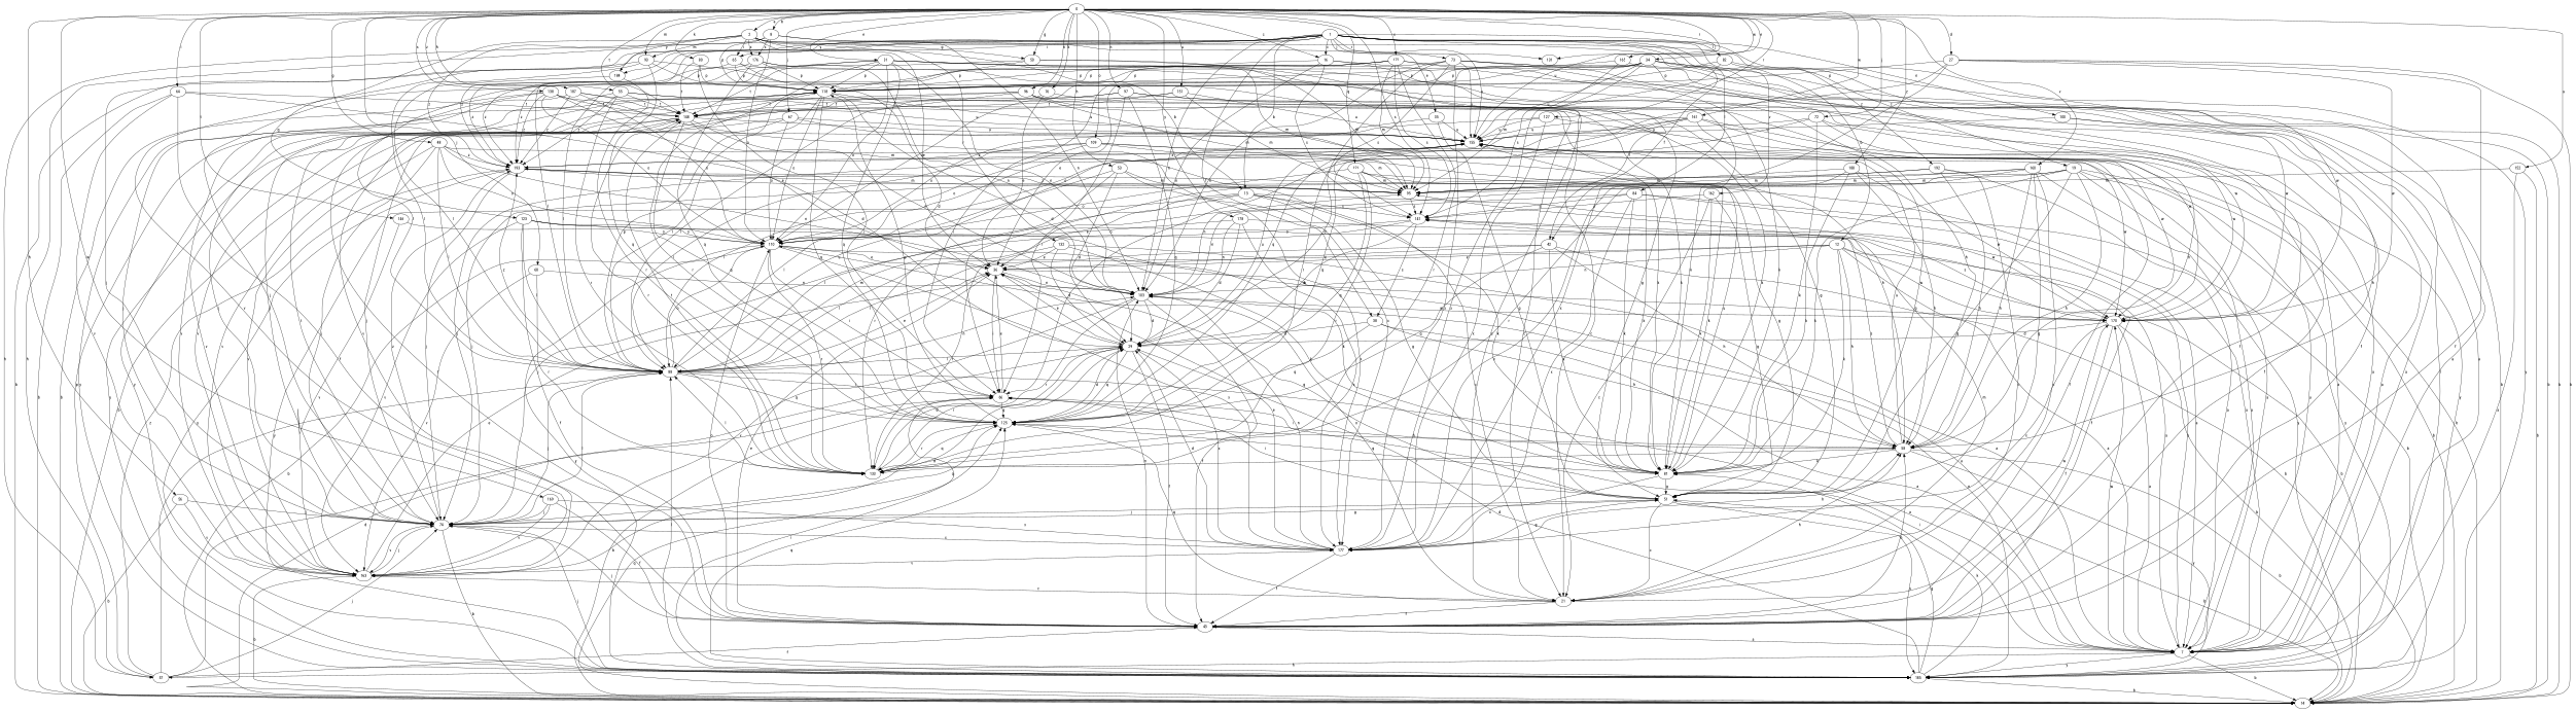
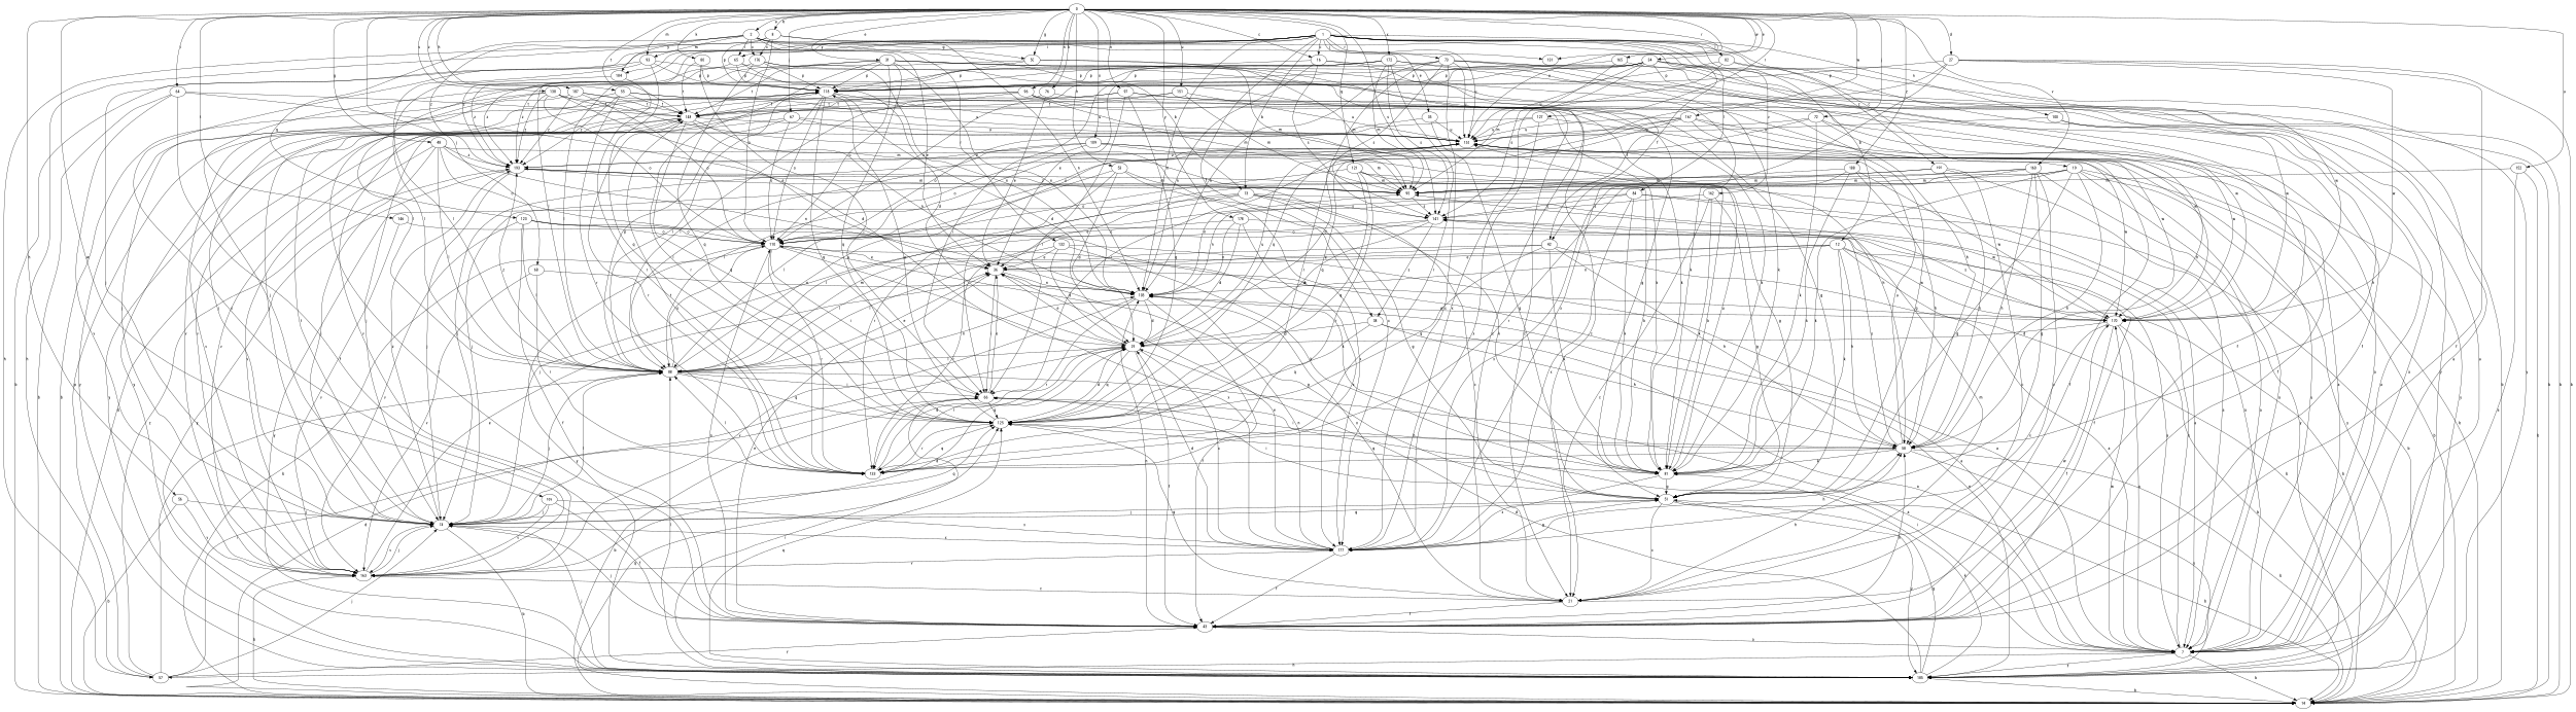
  strict digraph {
    fontname="Roboto Condensed"
    node [fontname="Roboto Condensed"]
    edge [fontname="Roboto Condensed"]
    0
    2
    8
    16
    27
    31
    34
    48
    50
    53
    55
    56
    64
    67
    68
    72
    76
    80
    93
    96
    97
    109
    121
    127
    131
    138
    141
    146
    148
    151
    152
    155
    160
    165
    167
    169
    172
    178
    187
    188
    13
    65
    184
    193
    35
    36
    123
    132
    176
    57
    103
    170
    110
    118
    42
    43
    14
    125
    177
    58
    51
    95
    133
    74
    7
    66
    88
    163
    21
    29
    185
    81
    38
    1
    12
    19
    73
    82
    84
    100
    162
    192
    0 -> 2 [label=a]
    0 -> 8 [label=b]
    0 -> 16 [label=c]
    0 -> 27 [label=d]
    0 -> 31 [label=e]
    0 -> 34 [label=e]
    0 -> 48 [label=g]
    0 -> 50 [label=g]
    0 -> 53 [label=h]
    0 -> 55 [label=h]
    0 -> 56 [label=h]
    0 -> 64 [label=i]
    0 -> 67 [label=j]
    0 -> 68 [label=j]
    0 -> 72 [label=j]
    0 -> 76 [label=k]
    0 -> 80 [label=k]
    0 -> 93 [label=m]
    0 -> 96 [label=n]
    0 -> 97 [label=n]
    0 -> 109 [label=o]
    0 -> 121 [label=q]
    0 -> 127 [label=r]
    0 -> 131 [label=r]
    0 -> 138 [label=s]
    0 -> 141 [label=s]
    0 -> 146 [label=t]
    0 -> 148 [label=t]
    0 -> 151 [label=u]
    0 -> 152 [label=u]
    0 -> 155 [label=u]
    0 -> 160 [label=v]
    0 -> 165 [label=w]
    0 -> 167 [label=w]
    0 -> 169 [label=w]
    0 -> 172 [label=x]
    0 -> 178 [label=y]
    0 -> 187 [label=z]
    0 -> 188 [label=z]
    2 -> 50 [label=g]
    2 -> 93 [label=m]
    2 -> 13 [label=b]
    2 -> 65 [label=i]
    2 -> 184 [label=y]
    2 -> 193 [label=z]
    2 -> 35 [label=e]
    2 -> 36 [label=e]
    2 -> 123 [label=q]
    2 -> 132 [label=r]
    2 -> 176 [label=x]
    8 -> 176 [label=x]
    8 -> 57 [label=h]
    8 -> 103 [label=n]
    8 -> 170 [label=w]
    8 -> 110 [label=o]
    8 -> 118 [label=p]
    16 -> 141 [label=s]
    16 -> 103 [label=n]
    16 -> 118 [label=p]
    16 -> 42 [label=f]
    16 -> 43 [label=f]
    27 -> 170 [label=w]
    27 -> 118 [label=p]
    27 -> 43 [label=f]
    27 -> 14 [label=b]
    27 -> 125 [label=q]
    27 -> 177 [label=x]
    31 -> 148 [label=t]
    31 -> 193 [label=z]
    31 -> 103 [label=n]
    31 -> 110 [label=o]
    31 -> 118 [label=p]
    31 -> 125 [label=q]
    31 -> 58 [label=h]
    31 -> 51 [label=g]
    31 -> 95 [label=m]
    31 -> 133 [label=r]
    34 -> 155 [label=u]
    34 -> 36 [label=e]
    34 -> 170 [label=w]
    34 -> 118 [label=p]
    34 -> 14 [label=b]
    34 -> 177 [label=x]
    34 -> 58 [label=h]
    34 -> 74 [label=j]
    34 -> 7 [label=a]
    34 -> 66 [label=i]
    48 -> 193 [label=z]
    48 -> 103 [label=n]
    48 -> 110 [label=o]
    48 -> 74 [label=j]
    48 -> 7 [label=a]
    48 -> 88 [label=l]
    48 -> 163 [label=v]
    50 -> 118 [label=p]
    50 -> 95 [label=m]
    50 -> 88 [label=l]
    50 -> 21 [label=c]
    53 -> 177 [label=x]
    53 -> 95 [label=m]
    53 -> 133 [label=r]
    53 -> 88 [label=l]
    53 -> 29 [label=d]
    55 -> 148 [label=t]
    55 -> 193 [label=z]
    55 -> 133 [label=r]
    55 -> 7 [label=a]
    55 -> 185 [label=y]
    55 -> 81 [label=k]
    56 -> 14 [label=b]
    56 -> 74 [label=j]
    56 -> 163 [label=v]
    64 -> 148 [label=t]
    64 -> 43 [label=f]
    64 -> 14 [label=b]
    64 -> 163 [label=v]
    64 -> 29 [label=d]
    67 -> 155 [label=u]
    67 -> 110 [label=o]
    67 -> 14 [label=b]
    67 -> 58 [label=h]
    67 -> 74 [label=j]
    68 -> 103 [label=n]
    68 -> 133 [label=r]
    68 -> 163 [label=v]
    72 -> 155 [label=u]
    72 -> 170 [label=w]
    72 -> 43 [label=f]
    72 -> 66 [label=i]
    72 -> 81 [label=k]
    76 -> 148 [label=t]
    76 -> 36 [label=e]
    76 -> 81 [label=k]
    80 -> 148 [label=t]
    80 -> 118 [label=p]
    80 -> 66 [label=i]
    93 -> 118 [label=p]
    93 -> 14 [label=b]
    93 -> 125 [label=q]
    93 -> 88 [label=l]
    93 -> 21 [label=c]
    96 -> 148 [label=t]
    96 -> 170 [label=w]
    96 -> 95 [label=m]
    96 -> 74 [label=j]
    96 -> 88 [label=l]
    96 -> 81 [label=k]
    97 -> 148 [label=t]
    97 -> 125 [label=q]
    97 -> 51 [label=g]
    97 -> 7 [label=a]
    97 -> 66 [label=i]
    97 -> 163 [label=v]
    109 -> 193 [label=z]
    109 -> 170 [label=w]
    109 -> 110 [label=o]
    109 -> 51 [label=g]
    109 -> 95 [label=m]
    109 -> 88 [label=l]
    121 -> 110 [label=o]
    121 -> 125 [label=q]
    121 -> 95 [label=m]
    121 -> 133 [label=r]
    121 -> 7 [label=a]
    121 -> 81 [label=k]
    127 -> 155 [label=u]
    127 -> 170 [label=w]
    127 -> 110 [label=o]
    127 -> 177 [label=x]
    138 -> 148 [label=t]
    138 -> 193 [label=z]
    138 -> 36 [label=e]
    138 -> 110 [label=o]
    138 -> 14 [label=b]
    138 -> 177 [label=x]
    138 -> 74 [label=j]
    141 -> 110 [label=o]
    141 -> 74 [label=j]
    141 -> 29 [label=d]
    141 -> 38 [label=s]
    146 -> 110 [label=o]
    146 -> 163 [label=v]
    148 -> 155 [label=u]
    148 -> 103 [label=n]
    148 -> 125 [label=q]
    148 -> 95 [label=m]
    148 -> 133 [label=r]
    148 -> 163 [label=v]
    148 -> 185 [label=y]
    151 -> 148 [label=t]
    151 -> 155 [label=u]
    151 -> 95 [label=m]
    151 -> 163 [label=v]
    152 -> 14 [label=b]
    152 -> 95 [label=m]
    152 -> 7 [label=a]
    155 -> 193 [label=z]
    155 -> 43 [label=f]
    155 -> 14 [label=b]
    155 -> 74 [label=j]
    155 -> 88 [label=l]
    160 -> 58 [label=h]
    160 -> 51 [label=g]
    160 -> 95 [label=m]
    160 -> 133 [label=r]
    160 -> 74 [label=j]
    160 -> 21 [label=c]
    160 -> 185 [label=y]
    165 -> 118 [label=p]
    165 -> 14 [label=b]
    165 -> 95 [label=m]
    167 -> 155 [label=u]
    167 -> 110 [label=o]
    167 -> 125 [label=q]
    167 -> 51 [label=g]
    167 -> 7 [label=a]
    167 -> 29 [label=d]
    167 -> 185 [label=y]
    169 -> 43 [label=f]
    169 -> 177 [label=x]
    169 -> 74 [label=j]
    169 -> 163 [label=v]
    172 -> 141 [label=s]
    172 -> 110 [label=o]
    172 -> 118 [label=p]
    172 -> 14 [label=b]
    172 -> 95 [label=m]
    172 -> 133 [label=r]
    172 -> 7 [label=a]
    172 -> 88 [label=l]
    178 -> 103 [label=n]
    178 -> 110 [label=o]
    178 -> 43 [label=f]
    178 -> 177 [label=x]
    178 -> 29 [label=d]
    187 -> 148 [label=t]
    187 -> 155 [label=u]
    187 -> 193 [label=z]
    187 -> 110 [label=o]
    187 -> 163 [label=v]
    188 -> 170 [label=w]
    188 -> 177 [label=x]
    188 -> 58 [label=h]
    188 -> 95 [label=m]
    188 -> 81 [label=k]
    13 -> 141 [label=s]
    13 -> 36 [label=e]
    13 -> 170 [label=w]
    13 -> 51 [label=g]
    13 -> 88 [label=l]
    13 -> 185 [label=y]
    13 -> 81 [label=k]
    65 -> 193 [label=z]
    65 -> 118 [label=p]
    65 -> 21 [label=c]
    65 -> 29 [label=d]
    184 -> 133 [label=r]
    184 -> 88 [label=l]
    193 -> 95 [label=m]
    193 -> 74 [label=j]
    193 -> 21 [label=c]
    193 -> 185 [label=y]
    193 -> 81 [label=k]
    35 -> 155 [label=u]
    35 -> 51 [label=g]
    35 -> 163 [label=v]
    36 -> 103 [label=n]
    36 -> 51 [label=g]
    36 -> 7 [label=a]
    36 -> 66 [label=i]
    123 -> 110 [label=o]
    123 -> 43 [label=f]
    123 -> 7 [label=a]
    123 -> 88 [label=l]
    123 -> 163 [label=v]
    123 -> 81 [label=k]
    132 -> 36 [label=e]
    132 -> 133 [label=r]
    132 -> 7 [label=a]
    132 -> 29 [label=d]
    132 -> 81 [label=k]
    176 -> 193 [label=z]
    176 -> 103 [label=n]
    176 -> 118 [label=p]
    176 -> 125 [label=q]
    176 -> 81 [label=k]
    57 -> 193 [label=z]
    57 -> 118 [label=p]
    57 -> 43 [label=f]
    57 -> 74 [label=j]
    57 -> 66 [label=i]
    57 -> 88 [label=l]
    103 -> 170 [label=w]
    103 -> 43 [label=f]
    103 -> 133 [label=r]
    103 -> 163 [label=v]
    103 -> 29 [label=d]
    170 -> 141 [label=s]
    170 -> 43 [label=f]
    170 -> 14 [label=b]
    170 -> 177 [label=x]
    170 -> 7 [label=a]
    170 -> 29 [label=d]
    110 -> 36 [label=e]
    110 -> 170 [label=w]
    110 -> 14 [label=b]
    110 -> 177 [label=x]
    110 -> 133 [label=r]
    110 -> 66 [label=i]
    110 -> 185 [label=y]
    118 -> 148 [label=t]
    118 -> 155 [label=u]
    118 -> 110 [label=o]
    118 -> 125 [label=q]
    118 -> 74 [label=j]
    118 -> 88 [label=l]
    118 -> 29 [label=d]
    118 -> 185 [label=y]
    42 -> 36 [label=e]
    42 -> 14 [label=b]
    42 -> 125 [label=q]
    42 -> 58 [label=h]
    42 -> 88 [label=l]
    42 -> 81 [label=k]
    43 -> 148 [label=t]
    43 -> 36 [label=e]
    43 -> 103 [label=n]
    43 -> 110 [label=o]
    43 -> 58 [label=h]
    43 -> 74 [label=j]
    43 -> 7 [label=a]
    14 -> 125 [label=q]
    14 -> 29 [label=d]
    125 -> 118 [label=p]
    125 -> 58 [label=h]
    125 -> 133 [label=r]
    125 -> 29 [label=d]
    177 -> 36 [label=e]
    177 -> 103 [label=n]
    177 -> 43 [label=f]
    177 -> 58 [label=h]
    177 -> 51 [label=g]
    177 -> 163 [label=v]
    177 -> 29 [label=d]
    58 -> 141 [label=s]
    58 -> 155 [label=u]
    58 -> 14 [label=b]
    58 -> 133 [label=r]
    58 -> 66 [label=i]
    58 -> 185 [label=y]
    58 -> 81 [label=k]
    51 -> 14 [label=b]
    51 -> 74 [label=j]
    51 -> 66 [label=i]
    51 -> 21 [label=c]
    51 -> 185 [label=y]
    95 -> 141 [label=s]
    95 -> 193 [label=z]
    133 -> 148 [label=t]
    133 -> 125 [label=q]
    133 -> 88 [label=l]
    133 -> 29 [label=d]
    74 -> 148 [label=t]
    74 -> 193 [label=z]
    74 -> 14 [label=b]
    74 -> 125 [label=q]
    74 -> 177 [label=x]
    74 -> 51 [label=g]
    74 -> 88 [label=l]
    74 -> 163 [label=v]
    7 -> 141 [label=s]
    7 -> 155 [label=u]
    7 -> 57 [label=h]
    7 -> 170 [label=w]
    7 -> 14 [label=b]
    7 -> 66 [label=i]
    7 -> 185 [label=y]
    66 -> 36 [label=e]
    66 -> 14 [label=b]
    66 -> 125 [label=q]
    88 -> 155 [label=u]
    88 -> 193 [label=z]
    88 -> 36 [label=e]
    88 -> 103 [label=n]
    88 -> 110 [label=o]
    88 -> 118 [label=p]
    88 -> 125 [label=q]
    88 -> 95 [label=m]
    88 -> 74 [label=j]
    88 -> 7 [label=a]
    88 -> 66 [label=i]
    163 -> 36 [label=e]
    163 -> 14 [label=b]
    163 -> 74 [label=j]
    163 -> 21 [label=c]
    163 -> 29 [label=d]
    21 -> 170 [label=w]
    21 -> 110 [label=o]
    21 -> 43 [label=f]
    21 -> 125 [label=q]
    21 -> 58 [label=h]
    21 -> 95 [label=m]
    29 -> 155 [label=u]
    29 -> 36 [label=e]
    29 -> 43 [label=f]
    29 -> 125 [label=q]
    29 -> 177 [label=x]
    29 -> 133 [label=r]
    29 -> 88 [label=l]
    185 -> 103 [label=n]
    185 -> 14 [label=b]
    185 -> 125 [label=q]
    185 -> 51 [label=g]
    185 -> 74 [label=j]
    185 -> 66 [label=i]
    185 -> 88 [label=l]
    185 -> 29 [label=d]
    185 -> 81 [label=k]
    81 -> 155 [label=u]
    81 -> 125 [label=q]
    81 -> 177 [label=x]
    81 -> 51 [label=g]
    38 -> 125 [label=q]
    38 -> 58 [label=h]
    38 -> 7 [label=a]
    38 -> 29 [label=d]
    1 -> 16 [label=c]
    1 -> 131 [label=r]
    1 -> 155 [label=u]
    1 -> 13 [label=b]
    1 -> 65 [label=i]
    1 -> 184 [label=y]
    1 -> 193 [label=z]
    1 -> 57 [label=h]
    1 -> 103 [label=n]
    1 -> 42 [label=f]
    1 -> 74 [label=j]
    1 -> 88 [label=l]
    1 -> 163 [label=v]
    1 -> 38 [label=f]
    1 -> 12 [label=b]
    1 -> 19 [label=c]
    1 -> 73 [label=j]
    1 -> 82 [label=l]
    1 -> 84 [label=l]
    1 -> 100 [label=n]
    1 -> 162 [label=v]
    1 -> 192 [label=z]
    12 -> 36 [label=e]
    12 -> 103 [label=n]
    12 -> 170 [label=w]
    12 -> 14 [label=b]
    12 -> 58 [label=h]
    12 -> 7 [label=a]
    12 -> 88 [label=l]
    12 -> 81 [label=k]
    19 -> 103 [label=n]
    19 -> 14 [label=b]
    19 -> 58 [label=h]
    19 -> 51 [label=g]
    19 -> 95 [label=m]
    19 -> 7 [label=a]
    19 -> 185 [label=y]
    19 -> 81 [label=k]
    73 -> 141 [label=s]
    73 -> 155 [label=u]
    73 -> 103 [label=n]
    73 -> 118 [label=p]
    73 -> 43 [label=f]
    73 -> 177 [label=x]
    73 -> 133 [label=r]
-   73 -> 185 [label=l]
+   73 -> 185 [label=y]
    73 -> 81 [label=k]
    82 -> 141 [label=s]
    82 -> 170 [label=w]
    82 -> 118 [label=p]
    82 -> 185 [label=y]
    84 -> 141 [label=s]
    84 -> 103 [label=n]
    84 -> 14 [label=b]
    84 -> 177 [label=x]
    84 -> 7 [label=a]
    84 -> 81 [label=k]
    100 -> 155 [label=u]
    100 -> 58 [label=h]
    100 -> 7 [label=a]
    162 -> 141 [label=s]
    162 -> 51 [label=g]
    162 -> 21 [label=c]
    162 -> 81 [label=k]
    192 -> 58 [label=h]
    192 -> 95 [label=m]
    192 -> 7 [label=a]
    192 -> 66 [label=i]
    192 -> 21 [label=c]
  }
